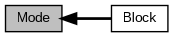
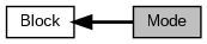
  digraph {
    rankdir=LR
    fontname="Liberation Sans"
    node [color=black fontname="Liberation Sans" fontsize=10 shape=box style=filled]
    n1 [fillcolor=white height=0.2 label=Block width=0.4]
    n2 [fillcolor=grey75 fontcolor=black height=0.2 label=Mode width=0.4]
-   n2 -> n1 [dir=back fontname="Liberation Sans" fontsize=10 labelfontname=Helvetica labelfontsize=10 shape=plaintext style=bold]
+   n1 -> n2 [dir=back fontname="Liberation Sans" fontsize=10 labelfontname=Helvetica labelfontsize=10 shape=plaintext style=bold]
  }
